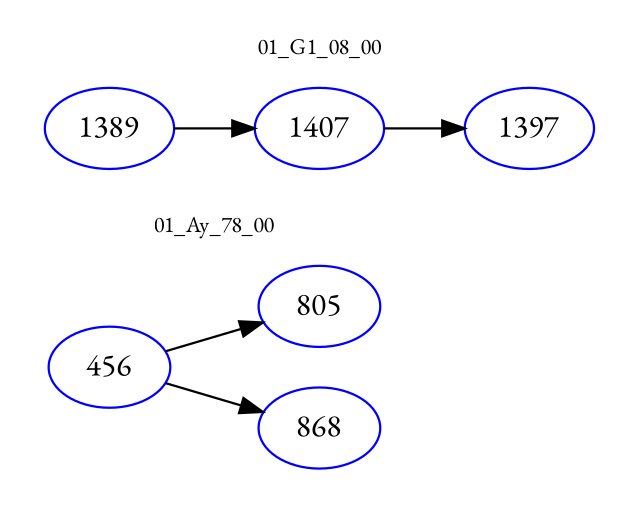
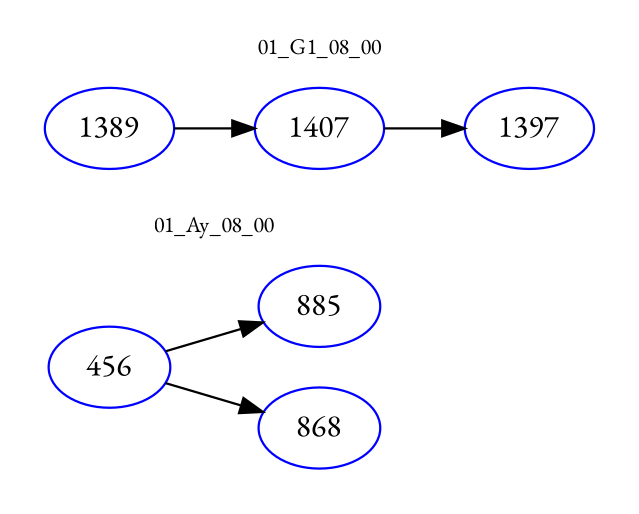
  digraph {
    fontname="EB Garamond"
    rankdir=LR
    node [color=blue fontname="EB Garamond"]
    edge [color=black fontname="EB Garamond"]
    n1 [label=456]
    n2 [label=868]
-   n3 [label=805]
+   n3 [label=885]
    n4 [label=1389]
    n5 [label=1407]
    n6 [label=1397]
    subgraph cluster_1 {
      color=white
      fontsize=10
-     label="01_Ay_78_00"
+     label="01_Ay_08_00"
      n1
      n2
      n3
    }
    subgraph cluster_2 {
      color=white
      fontsize=10
      label="01_G1_08_00"
      n4
      n5
      n6
    }
    n1 -> n2
    n1 -> n3
    n4 -> n5
    n5 -> n6
  }
